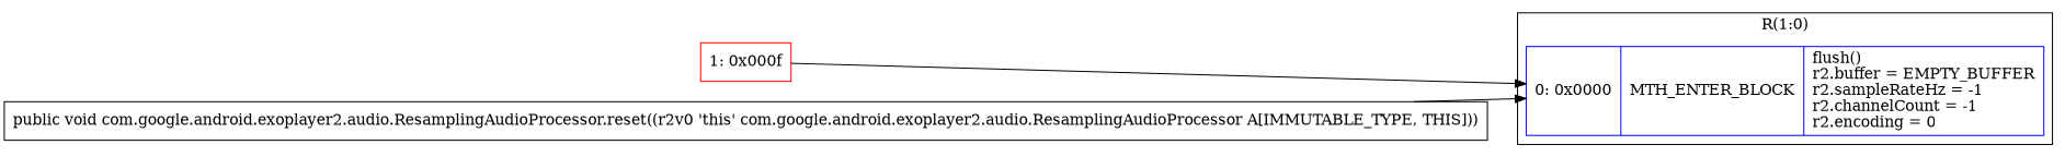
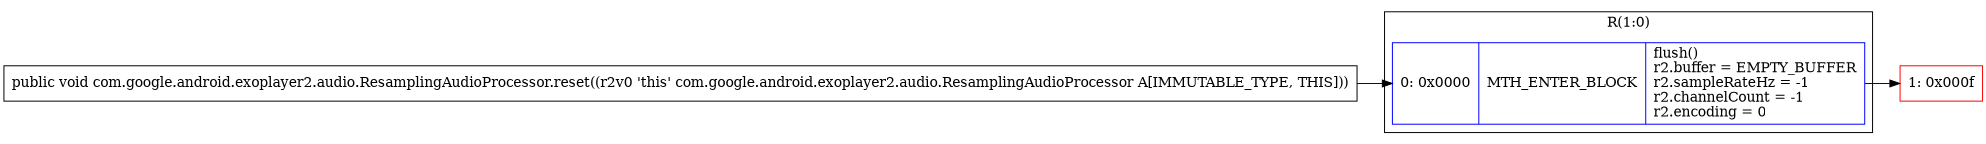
  digraph {
    rankdir=LR
    node [shape=record]
    n1 [color=blue label="{0\:\ 0x0000|MTH_ENTER_BLOCK\l|flush()\lr2.buffer = EMPTY_BUFFER\lr2.sampleRateHz = \-1\lr2.channelCount = \-1\lr2.encoding = 0\l}"]
    n2 [color=red label="{1\:\ 0x000f}"]
    n3 [label="{public void com.google.android.exoplayer2.audio.ResamplingAudioProcessor.reset((r2v0 'this' com.google.android.exoplayer2.audio.ResamplingAudioProcessor A[IMMUTABLE_TYPE, THIS])) }"]
    subgraph cluster_1 {
      label="R(1:0)"
      n1
    }
-   n2 -> n1
+   n1 -> n2
    n3 -> n1
  }
